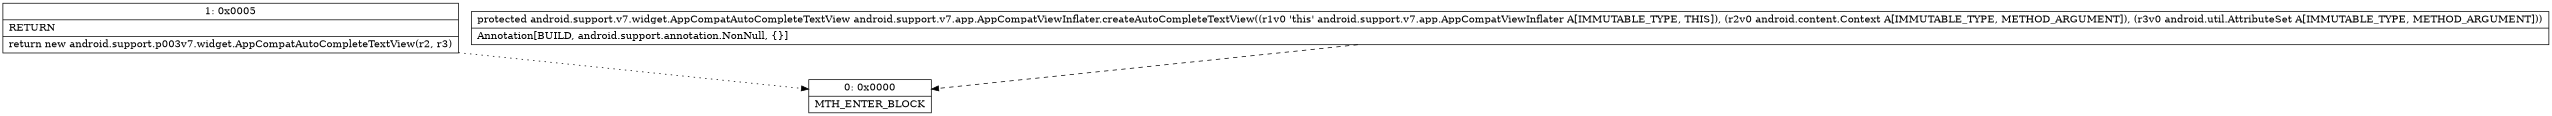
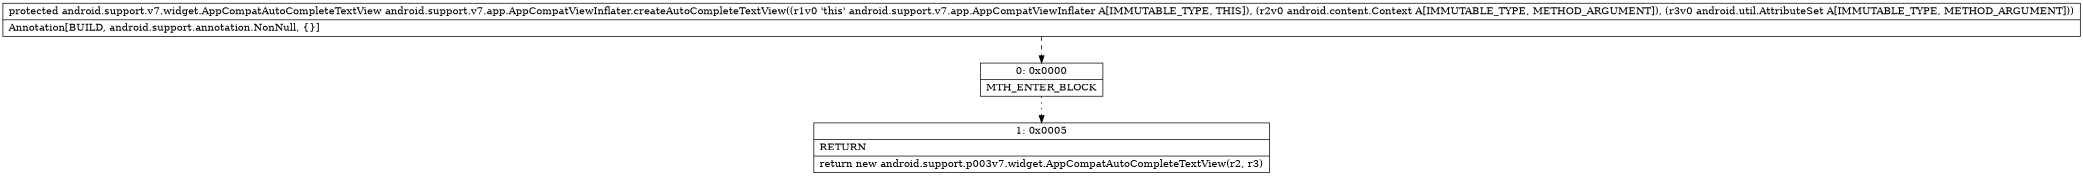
  digraph {
    node [shape=record]
    n1 [label="{0\:\ 0x0000|MTH_ENTER_BLOCK\l}"]
    n2 [label="{1\:\ 0x0005|RETURN\l|return new android.support.p003v7.widget.AppCompatAutoCompleteTextView(r2, r3)\l}"]
    n3 [label="{protected android.support.v7.widget.AppCompatAutoCompleteTextView android.support.v7.app.AppCompatViewInflater.createAutoCompleteTextView((r1v0 'this' android.support.v7.app.AppCompatViewInflater A[IMMUTABLE_TYPE, THIS]), (r2v0 android.content.Context A[IMMUTABLE_TYPE, METHOD_ARGUMENT]), (r3v0 android.util.AttributeSet A[IMMUTABLE_TYPE, METHOD_ARGUMENT]))  | Annotation[BUILD, android.support.annotation.NonNull, \{\}]\l}"]
-   n2 -> n1 [style=dotted]
+   n1 -> n2 [style=dotted]
    n3 -> n1 [style=dashed]
  }
